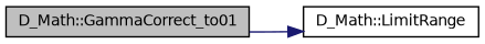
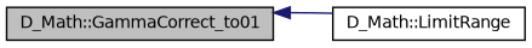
  digraph {
    rankdir=LR
    node [color=black fontname=Helvetica fontsize=10 shape=record style=filled]
    n1 [fillcolor=grey75 fontcolor=black height=0.2 label="D_Math::GammaCorrect_to01" width=0.4]
    n2 [fillcolor=white height=0.2 label="D_Math::LimitRange" width=0.4]
-   n1 -> n2 [color=midnightblue fontname=Helvetica fontsize=10 labelfontname=Helvetica labelfontsize=10 style=solid]
+   n2 -> n1 [color=midnightblue fontname=Helvetica fontsize=10 labelfontname=Helvetica labelfontsize=10 style=solid]
  }
